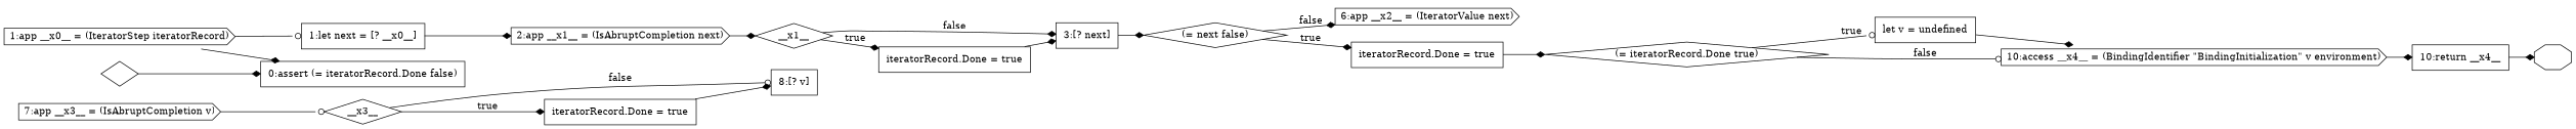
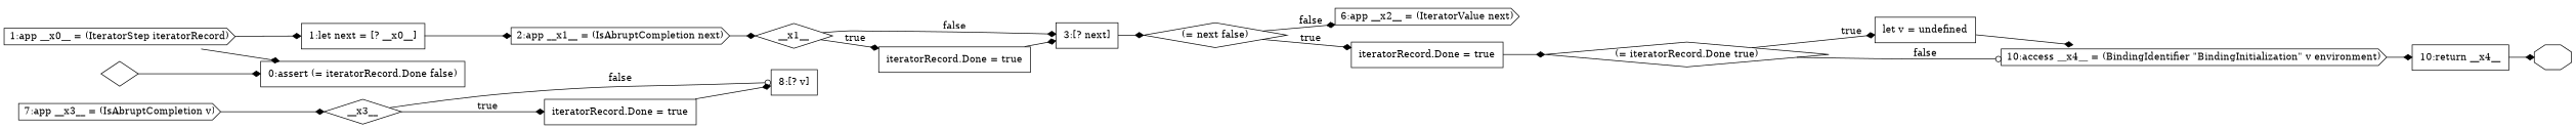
  digraph {
    rankdir=LR
    node [color=black fillcolor=white shape=none style=filled]
    edge [arrowhead=diamond color=black]
    n1 [label=<<font color="black">7:app __x3__ = (IsAbruptCompletion v)</font>> shape=cds]
    n2 [label=<<font color="black">__x3__</font>> shape=diamond]
    n3 [label=<<font color="black">     <table border="0" cellborder="1" cellspacing="0" cellpadding="10">       <tr><td align="left">8:[? v]</td></tr>     </table>   </font>> margin=0]
    n4 [label=<<font color="black">(= iteratorRecord.Done true)</font>> shape=diamond]
    n5 [label=<<font color="black">     <table border="0" cellborder="1" cellspacing="0" cellpadding="10">       <tr><td align="left">let v = undefined</td></tr>     </table>   </font>> margin=0]
    n6 [label=<<font color="black">10:access __x4__ = (BindingIdentifier &quot;BindingInitialization&quot; v environment)</font>> shape=cds]
    n7 [label=<<font color="black">     <table border="0" cellborder="1" cellspacing="0" cellpadding="10">       <tr><td align="left">10:return __x4__</td></tr>     </table>   </font>> margin=0]
    n8 [label=<<font color="black">1:app __x0__ = (IteratorStep iteratorRecord)</font>> shape=cds]
    n9 [label=<<font color="black">     <table border="0" cellborder="1" cellspacing="0" cellpadding="10">       <tr><td align="left">1:let next = [? __x0__]</td></tr>     </table>   </font>> margin=0]
    n10 [label=<<font color="black">     <table border="0" cellborder="1" cellspacing="0" cellpadding="10">       <tr><td align="left">0:assert (= iteratorRecord.Done false)</td></tr>     </table>   </font>> margin=0]
    n11 [label=<<font color="black">2:app __x1__ = (IsAbruptCompletion next)</font>> shape=cds]
    n12 [label=<<font color="black">6:app __x2__ = (IteratorValue next)</font>> shape=cds]
    n13 [label=<<font color="black">     <table border="0" cellborder="1" cellspacing="0" cellpadding="10">       <tr><td align="left">3:[? next]</td></tr>     </table>   </font>> margin=0]
    n14 [label=<<font color="black">(= next false)</font>> shape=diamond]
    n15 [label=<<font color="black">     <table border="0" cellborder="1" cellspacing="0" cellpadding="10">       <tr><td align="left">iteratorRecord.Done = true</td></tr>     </table>   </font>> margin=0]
    n16 [label=" " shape=octagon]
    n17 [label=<<font color="black">     <table border="0" cellborder="1" cellspacing="0" cellpadding="10">       <tr><td align="left">iteratorRecord.Done = true</td></tr>     </table>   </font>> margin=0]
    n18 [label=<<font color="black">__x1__</font>> shape=diamond]
    n19 [label=<<font color="black">     <table border="0" cellborder="1" cellspacing="0" cellpadding="10">       <tr><td align="left">iteratorRecord.Done = true</td></tr>     </table>   </font>> margin=0]
    n20 [label=" " shape=diamond]
-   n1 -> n2 [arrowhead=odot]
+   n1 -> n2
    n2 -> n3 [arrowhead=odot label=<<font color="black">false</font>>]
    n2 -> n17 [label=<<font color="black">true</font>>]
-   n4 -> n5 [arrowhead=odot label=<<font color="black">true</font>>]
+   n4 -> n5 [label=<<font color="black">true</font>>]
    n4 -> n6 [arrowhead=odot label=<<font color="black">false</font>>]
    n5 -> n6
    n6 -> n7
    n7 -> n16
-   n8 -> n9 [arrowhead=odot]
+   n8 -> n9
    n8 -> n10
    n9 -> n11
    n11 -> n18
    n13 -> n14
    n14 -> n12 [label=<<font color="black">false</font>>]
    n14 -> n15 [label=<<font color="black">true</font>>]
    n15 -> n4
    n17 -> n3
    n18 -> n13 [label=<<font color="black">false</font>>]
    n18 -> n19 [label=<<font color="black">true</font>>]
    n19 -> n13
    n20 -> n10
  }
